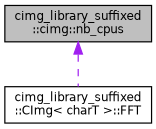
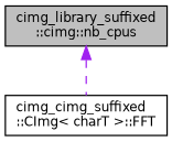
  digraph {
    rankdir=TB
    node [color=black fontname=Helvetica fontsize=10 shape=record style=filled]
    n1 [fillcolor=grey75 fontcolor=black height=0.2 label="cimg_library_suffixed\l::cimg::nb_cpus" width=0.4]
-   n2 [fillcolor=white height=0.2 label="cimg_library_suffixed\l::CImg\< charT \>::FFT" width=0.4]
+   n2 [fillcolor=white height=0.2 label="cimg_cimg_suffixed\l::CImg\< charT \>::FFT" width=0.4]
    n1 -> n2 [color=purple dir=back fontname=Helvetica fontsize=10 labelfontname=Helvetica labelfontsize=10 style=dashed]
  }
